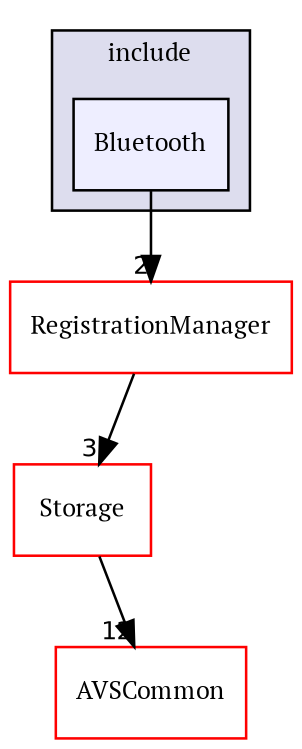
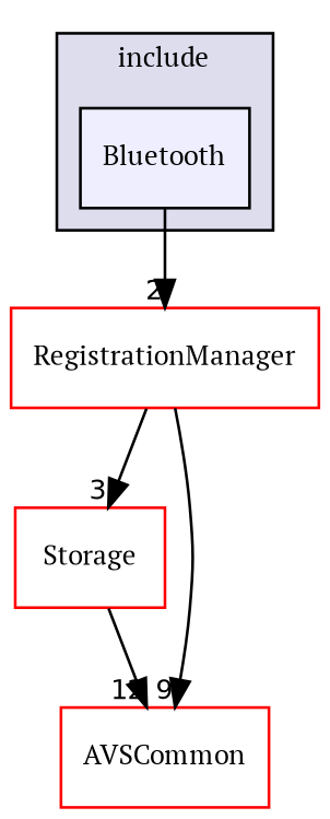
  digraph {
    compound=true
    fontname="PT Serif"
    node [fillcolor=white fontname="PT Serif" fontsize=10 shape=box style=filled color=red]
    edge [fontname="PT Serif" labeldistance=1.5 labelfontname=Helvetica labelfontsize=10]
    n1 [fillcolor="#eeeeff" label=Bluetooth pencolor=black color=""]
    n2 [label=RegistrationManager]
    n3 [label=Storage]
    n4 [label=AVSCommon]
    subgraph cluster_1 {
      bgcolor="#ddddee"
      fontsize=10
      label=include
      pencolor=black
      n1
    }
    n1 -> n2 [headlabel=2]
    n2 -> n3 [headlabel=3]
+   n2 -> n4 [headlabel=9]
    n3 -> n4 [headlabel=12]
  }
